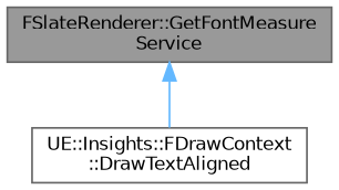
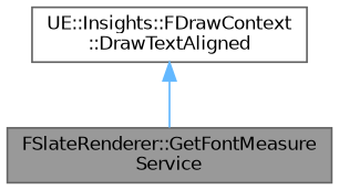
  digraph {
    rankdir=TB
    node [fontname=Helvetica fontsize=10 shape=box style=filled]
    n1 [color=gray40 fillcolor=grey60 fontcolor=black height=0.2 label="FSlateRenderer::GetFontMeasure\lService" width=0.4]
    n2 [color=grey40 fillcolor=white height=0.2 label="UE::Insights::FDrawContext\l::DrawTextAligned" width=0.4]
-   n1 -> n2 [color=steelblue1 dir=back fontname=Helvetica fontsize=10 labelfontname=Helvetica labelfontsize=10 style=solid]
+   n2 -> n1 [color=steelblue1 dir=back fontname=Helvetica fontsize=10 labelfontname=Helvetica labelfontsize=10 style=solid]
  }
